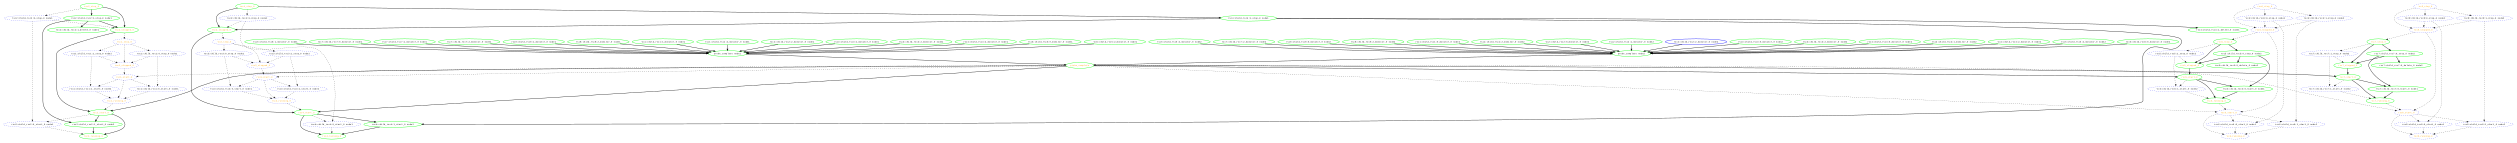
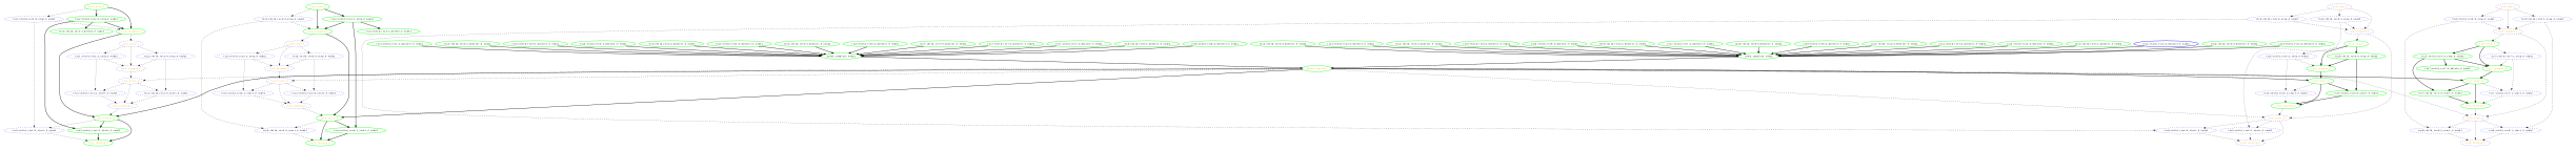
  digraph {
    fontname="Liberation Mono"
    node [color=green fontcolor=black fontname="Liberation Mono" style=bold]
    edge [fontname="Liberation Mono" style=dashed]
    probe_complete [fontcolor=orange]
    rsc1_start_0 [color=blue fontcolor=orange style=dashed]
    rsc2_start_0 [fontcolor=orange]
    rsc3_start_0 [color=blue fontcolor=orange style=dashed]
    rsc4_start_0 [fontcolor=orange]
    rsc5_start_0 [fontcolor=orange]
    rsc6_start_0 [color=blue fontcolor=orange style=dashed]
    rsc7_start_0 [fontcolor=orange]
    rsc8_start_0 [color=blue fontcolor=orange style=dashed]
    "rsc1:child_rsc1:0_start_0 node1" [color=blue style=dashed]
    rsc1_running_0 [color=blue fontcolor=orange style=dashed]
    "rsc1:child_rsc1:1_start_0 node2" [color=blue style=dashed]
    "rsc2:child_rsc2:0_start_0 node1" [color=blue style=dashed]
    rsc2_running_0 [fontcolor=orange]
    "rsc2:child_rsc2:1_start_0 node2"
    "rsc3:child_rsc3:0_start_0 node1" [color=blue style=dashed]
    rsc3_running_0 [color=blue fontcolor=orange style=dashed]
    "rsc3:child_rsc3:1_start_0 node2" [color=blue style=dashed]
    "rsc4:child_rsc4:0_start_0 node1" [color=blue style=dashed]
    rsc4_running_0 [fontcolor=orange]
    "rsc4:child_rsc4:1_start_0 node2"
    "rsc5:child_rsc5:0_start_0 node1"
    rsc5_running_0 [fontcolor=orange]
    "rsc5:child_rsc5:1_start_0 node2" [color=blue style=dashed]
    "rsc6:child_rsc6:0_start_0 node1" [color=blue style=dashed]
    rsc6_running_0 [color=blue fontcolor=orange style=dashed]
    "rsc6:child_rsc6:1_start_0 node2" [color=blue style=dashed]
    "rsc7:child_rsc7:0_start_0 node1"
    rsc7_running_0 [fontcolor=orange]
    "rsc7:child_rsc7:1_start_0 node2" [color=blue style=dashed]
    "rsc8:child_rsc8:0_start_0 node1" [color=blue style=dashed]
    rsc8_running_0 [color=blue fontcolor=orange style=dashed]
    "rsc8:child_rsc8:1_start_0 node2" [color=blue style=dashed]
    "probe_complete node1"
    "rsc1:child_rsc1:1_monitor_0 node1"
-   "rsc1:child_rsc1:2_monitor_0 node1"
    "rsc2:child_rsc2:2_monitor_0 node1"
    "rsc3:child_rsc3:1_monitor_0 node1"
    "rsc3:child_rsc3:2_monitor_0 node1"
    "rsc4:child_rsc4:2_monitor_0 node1"
    "rsc5:child_rsc5:0_monitor_0 node1"
    "rsc5:child_rsc5:2_monitor_0 node1"
    "rsc6:child_rsc6:1_monitor_0 node1"
    "rsc7:child_rsc7:0_monitor_0 node1"
    "rsc7:child_rsc7:1_monitor_0 node1"
    "rsc7:child_rsc7:2_monitor_0 node1"
    "rsc8:child_rsc8:1_monitor_0 node1"
    "rsc8:child_rsc8:2_monitor_0 node1"
    "probe_complete node2"
    "rsc1:child_rsc1:0_monitor_0 node2"
    "rsc1:child_rsc1:2_monitor_0 node2"
    "rsc2:child_rsc2:0_monitor_0 node2"
    "rsc2:child_rsc2:1_monitor_0 node2"
    "rsc2:child_rsc2:2_monitor_0 node2" [color=blue]
    "rsc3:child_rsc3:0_monitor_0 node2"
    "rsc3:child_rsc3:2_monitor_0 node2"
    "rsc4:child_rsc4:0_monitor_0 node2"
    "rsc4:child_rsc4:1_monitor_0 node2"
    "rsc4:child_rsc4:2_monitor_0 node2"
    "rsc5:child_rsc5:2_monitor_0 node2"
    "rsc6:child_rsc6:0_monitor_0 node2"
    "rsc6:child_rsc6:2_monitor_0 node2"
    "rsc7:child_rsc7:2_monitor_0 node2"
    "rsc8:child_rsc8:0_monitor_0 node2"
    "rsc8:child_rsc8:2_monitor_0 node2"
    "rsc1:child_rsc1:0_stop_0 node1" [color=blue style=dashed]
    rsc1_stopped_0 [color=blue fontcolor=orange style=dashed]
    "rsc1:child_rsc1:1_stop_0 node2" [color=blue style=dashed]
    rsc1_stop_0 [color=blue fontcolor=orange style=dashed]
    "rsc2:child_rsc2:0_stop_0 node1" [color=blue style=dashed]
    rsc2_stopped_0 [fontcolor=orange]
    "rsc2:child_rsc2:1_stop_0 node1"
    "rsc2:child_rsc2:1_delete_0 node1"
    rsc2_stop_0 [fontcolor=orange]
    "rsc3:child_rsc3:0_stop_0 node1" [color=blue style=dashed]
    rsc3_stopped_0 [color=blue fontcolor=orange style=dashed]
    "rsc3:child_rsc3:1_stop_0 node2" [color=blue style=dashed]
    rsc3_stop_0 [color=blue fontcolor=orange style=dashed]
    "rsc4:child_rsc4:0_stop_0 node1" [color=blue style=dashed]
    rsc4_stopped_0 [fontcolor=orange]
    "rsc4:child_rsc4:1_stop_0 node1"
    "rsc4:child_rsc4:1_delete_0 node1"
    rsc4_stop_0 [fontcolor=orange]
    "rsc5:child_rsc5:0_stop_0 node2"
-   "rsc5:child_rsc5:0_delete_0 node2"
    rsc5_stopped_0 [fontcolor=orange]
    "rsc5:child_rsc5:1_stop_0 node2" [color=blue style=dashed]
    rsc5_stop_0 [fontcolor=orange]
    "rsc6:child_rsc6:0_stop_0 node1" [color=blue style=dashed]
    rsc6_stopped_0 [color=blue fontcolor=orange style=dashed]
    "rsc6:child_rsc6:1_stop_0 node2" [color=blue style=dashed]
    rsc6_stop_0 [color=blue fontcolor=orange style=dashed]
    "rsc7:child_rsc7:0_stop_0 node2"
    "rsc7:child_rsc7:0_delete_0 node2"
    rsc7_stopped_0 [fontcolor=orange]
    "rsc7:child_rsc7:1_stop_0 node2" [color=blue style=dashed]
    rsc7_stop_0 [fontcolor=orange]
    "rsc8:child_rsc8:0_stop_0 node1" [color=blue style=dashed]
    rsc8_stopped_0 [color=blue fontcolor=orange style=dashed]
    "rsc8:child_rsc8:1_stop_0 node2" [color=blue style=dashed]
    rsc8_stop_0 [color=blue fontcolor=orange style=dashed]
    probe_complete -> rsc1_start_0
    probe_complete -> rsc2_start_0 [style=bold]
    probe_complete -> rsc3_start_0
    probe_complete -> rsc4_start_0 [style=bold]
    probe_complete -> rsc5_start_0 [style=bold]
    probe_complete -> rsc6_start_0
    probe_complete -> rsc7_start_0 [style=bold]
    probe_complete -> rsc8_start_0
    rsc1_start_0 -> "rsc1:child_rsc1:0_start_0 node1"
    rsc1_start_0 -> rsc1_running_0
    rsc1_start_0 -> "rsc1:child_rsc1:1_start_0 node2"
    rsc2_start_0 -> "rsc2:child_rsc2:0_start_0 node1"
    rsc2_start_0 -> rsc2_running_0 [style=bold]
    rsc2_start_0 -> "rsc2:child_rsc2:1_start_0 node2" [style=bold]
    rsc3_start_0 -> "rsc3:child_rsc3:0_start_0 node1"
    rsc3_start_0 -> rsc3_running_0
    rsc3_start_0 -> "rsc3:child_rsc3:1_start_0 node2"
    rsc4_start_0 -> "rsc4:child_rsc4:0_start_0 node1"
    rsc4_start_0 -> rsc4_running_0 [style=bold]
    rsc4_start_0 -> "rsc4:child_rsc4:1_start_0 node2" [style=bold]
    rsc5_start_0 -> "rsc5:child_rsc5:0_start_0 node1" [style=bold]
    rsc5_start_0 -> rsc5_running_0 [style=bold]
    rsc5_start_0 -> "rsc5:child_rsc5:1_start_0 node2"
    rsc6_start_0 -> "rsc6:child_rsc6:0_start_0 node1"
    rsc6_start_0 -> rsc6_running_0
    rsc6_start_0 -> "rsc6:child_rsc6:1_start_0 node2"
    rsc7_start_0 -> "rsc7:child_rsc7:0_start_0 node1" [style=bold]
    rsc7_start_0 -> rsc7_running_0 [style=bold]
    rsc7_start_0 -> "rsc7:child_rsc7:1_start_0 node2"
    rsc8_start_0 -> "rsc8:child_rsc8:0_start_0 node1"
    rsc8_start_0 -> rsc8_running_0
    rsc8_start_0 -> "rsc8:child_rsc8:1_start_0 node2"
    "rsc1:child_rsc1:0_start_0 node1" -> rsc1_running_0
    rsc1_running_0 -> rsc2_start_0
    "rsc1:child_rsc1:1_start_0 node2" -> rsc1_running_0
    "rsc2:child_rsc2:0_start_0 node1" -> rsc2_running_0
    "rsc2:child_rsc2:1_start_0 node2" -> rsc2_running_0 [style=bold]
    "rsc3:child_rsc3:0_start_0 node1" -> rsc3_running_0
    rsc3_running_0 -> rsc4_start_0
    "rsc3:child_rsc3:1_start_0 node2" -> rsc3_running_0
    "rsc4:child_rsc4:0_start_0 node1" -> rsc4_running_0
    "rsc4:child_rsc4:1_start_0 node2" -> rsc4_running_0 [style=bold]
    "rsc5:child_rsc5:0_start_0 node1" -> rsc5_running_0 [style=bold]
    rsc5_running_0 -> rsc6_start_0
    "rsc5:child_rsc5:1_start_0 node2" -> rsc5_running_0
    "rsc6:child_rsc6:0_start_0 node1" -> rsc6_running_0
    "rsc6:child_rsc6:1_start_0 node2" -> rsc6_running_0
    "rsc7:child_rsc7:0_start_0 node1" -> rsc7_running_0 [style=bold]
    rsc7_running_0 -> rsc8_start_0
    "rsc7:child_rsc7:1_start_0 node2" -> rsc7_running_0
    "rsc8:child_rsc8:0_start_0 node1" -> rsc8_running_0
    "rsc8:child_rsc8:1_start_0 node2" -> rsc8_running_0
    "probe_complete node1" -> probe_complete [style=bold]
    "rsc1:child_rsc1:1_monitor_0 node1" -> "probe_complete node1" [style=bold]
-   "rsc1:child_rsc1:2_monitor_0 node1" -> "probe_complete node1" [style=bold]
    "rsc2:child_rsc2:2_monitor_0 node1" -> "probe_complete node1" [style=bold]
    "rsc3:child_rsc3:1_monitor_0 node1" -> "probe_complete node1" [style=bold]
    "rsc3:child_rsc3:2_monitor_0 node1" -> "probe_complete node1" [style=bold]
    "rsc4:child_rsc4:2_monitor_0 node1" -> "probe_complete node1" [style=bold]
    "rsc5:child_rsc5:0_monitor_0 node1" -> "probe_complete node1" [style=bold]
    "rsc5:child_rsc5:2_monitor_0 node1" -> "probe_complete node1" [style=bold]
    "rsc6:child_rsc6:1_monitor_0 node1" -> "probe_complete node1" [style=bold]
    "rsc7:child_rsc7:0_monitor_0 node1" -> "probe_complete node1" [style=bold]
    "rsc7:child_rsc7:1_monitor_0 node1" -> "probe_complete node1" [style=bold]
    "rsc7:child_rsc7:2_monitor_0 node1" -> "probe_complete node1" [style=bold]
    "rsc8:child_rsc8:1_monitor_0 node1" -> "probe_complete node1" [style=bold]
    "rsc8:child_rsc8:2_monitor_0 node1" -> "probe_complete node1" [style=bold]
    "probe_complete node2" -> probe_complete [style=bold]
    "rsc1:child_rsc1:0_monitor_0 node2" -> "probe_complete node2" [style=bold]
    "rsc1:child_rsc1:2_monitor_0 node2" -> "probe_complete node2" [style=bold]
    "rsc2:child_rsc2:0_monitor_0 node2" -> "probe_complete node2" [style=bold]
    "rsc2:child_rsc2:1_monitor_0 node2" -> "probe_complete node2" [style=bold]
    "rsc2:child_rsc2:2_monitor_0 node2" -> "probe_complete node2" [style=bold]
    "rsc3:child_rsc3:0_monitor_0 node2" -> "probe_complete node2" [style=bold]
    "rsc3:child_rsc3:2_monitor_0 node2" -> "probe_complete node2" [style=bold]
    "rsc4:child_rsc4:0_monitor_0 node2" -> "probe_complete node2" [style=bold]
    "rsc4:child_rsc4:1_monitor_0 node2" -> "probe_complete node2" [style=bold]
    "rsc4:child_rsc4:2_monitor_0 node2" -> "probe_complete node2" [style=bold]
    "rsc5:child_rsc5:2_monitor_0 node2" -> "probe_complete node2" [style=bold]
    "rsc6:child_rsc6:0_monitor_0 node2" -> "probe_complete node2" [style=bold]
    "rsc6:child_rsc6:2_monitor_0 node2" -> "probe_complete node2" [style=bold]
    "rsc7:child_rsc7:2_monitor_0 node2" -> "probe_complete node2" [style=bold]
    "rsc8:child_rsc8:0_monitor_0 node2" -> "probe_complete node2" [style=bold]
    "rsc8:child_rsc8:2_monitor_0 node2" -> "probe_complete node2" [style=bold]
    "rsc1:child_rsc1:0_stop_0 node1" -> "rsc1:child_rsc1:0_start_0 node1"
    "rsc1:child_rsc1:0_stop_0 node1" -> rsc1_stopped_0
    rsc1_stopped_0 -> rsc1_start_0
    "rsc1:child_rsc1:1_stop_0 node2" -> "rsc1:child_rsc1:1_start_0 node2"
    "rsc1:child_rsc1:1_stop_0 node2" -> rsc1_stopped_0
    rsc1_stop_0 -> "rsc1:child_rsc1:0_stop_0 node1"
    rsc1_stop_0 -> rsc1_stopped_0
    rsc1_stop_0 -> "rsc1:child_rsc1:1_stop_0 node2"
    "rsc2:child_rsc2:0_stop_0 node1" -> "rsc2:child_rsc2:0_start_0 node1"
    "rsc2:child_rsc2:0_stop_0 node1" -> rsc2_stopped_0
    rsc2_stopped_0 -> rsc2_start_0 [style=bold]
    rsc2_stopped_0 -> rsc1_stop_0
    "rsc2:child_rsc2:1_stop_0 node1" -> "rsc2:child_rsc2:1_start_0 node2" [style=bold]
    "rsc2:child_rsc2:1_stop_0 node1" -> rsc2_stopped_0 [style=bold]
    "rsc2:child_rsc2:1_stop_0 node1" -> "rsc2:child_rsc2:1_delete_0 node1" [style=bold]
    rsc2_stop_0 -> "rsc2:child_rsc2:0_stop_0 node1"
    rsc2_stop_0 -> rsc2_stopped_0 [style=bold]
    rsc2_stop_0 -> "rsc2:child_rsc2:1_stop_0 node1" [style=bold]
    "rsc3:child_rsc3:0_stop_0 node1" -> "rsc3:child_rsc3:0_start_0 node1"
    "rsc3:child_rsc3:0_stop_0 node1" -> rsc3_stopped_0
    rsc3_stopped_0 -> rsc3_start_0
    "rsc3:child_rsc3:1_stop_0 node2" -> "rsc3:child_rsc3:1_start_0 node2"
    "rsc3:child_rsc3:1_stop_0 node2" -> rsc3_stopped_0
    rsc3_stop_0 -> "rsc3:child_rsc3:0_stop_0 node1"
    rsc3_stop_0 -> rsc3_stopped_0
    rsc3_stop_0 -> "rsc3:child_rsc3:1_stop_0 node2"
    "rsc4:child_rsc4:0_stop_0 node1" -> "rsc4:child_rsc4:0_start_0 node1"
    "rsc4:child_rsc4:0_stop_0 node1" -> rsc4_stopped_0
    rsc4_stopped_0 -> rsc4_start_0 [style=bold]
    rsc4_stopped_0 -> rsc3_stop_0
    "rsc4:child_rsc4:1_stop_0 node1" -> "rsc4:child_rsc4:1_start_0 node2" [style=bold]
    "rsc4:child_rsc4:1_stop_0 node1" -> rsc4_stopped_0 [style=bold]
    "rsc4:child_rsc4:1_stop_0 node1" -> "rsc4:child_rsc4:1_delete_0 node1" [style=bold]
    rsc4_stop_0 -> "rsc4:child_rsc4:0_stop_0 node1"
    rsc4_stop_0 -> rsc4_stopped_0 [style=bold]
    rsc4_stop_0 -> "rsc4:child_rsc4:1_stop_0 node1" [style=bold]
    "rsc5:child_rsc5:0_stop_0 node2" -> "rsc5:child_rsc5:0_start_0 node1" [style=bold]
-   "rsc5:child_rsc5:0_stop_0 node2" -> "rsc5:child_rsc5:0_delete_0 node2" [style=bold]
    "rsc5:child_rsc5:0_stop_0 node2" -> rsc5_stopped_0 [style=bold]
    rsc5_stopped_0 -> rsc5_start_0 [style=bold]
    "rsc5:child_rsc5:1_stop_0 node2" -> "rsc5:child_rsc5:1_start_0 node2"
    "rsc5:child_rsc5:1_stop_0 node2" -> rsc5_stopped_0
    rsc5_stop_0 -> "rsc5:child_rsc5:0_stop_0 node2" [style=bold]
    rsc5_stop_0 -> rsc5_stopped_0 [style=bold]
    rsc5_stop_0 -> "rsc5:child_rsc5:1_stop_0 node2"
    "rsc6:child_rsc6:0_stop_0 node1" -> "rsc6:child_rsc6:0_start_0 node1"
    "rsc6:child_rsc6:0_stop_0 node1" -> rsc6_stopped_0
    rsc6_stopped_0 -> rsc6_start_0
    rsc6_stopped_0 -> rsc5_stop_0
    "rsc6:child_rsc6:1_stop_0 node2" -> "rsc6:child_rsc6:1_start_0 node2"
    "rsc6:child_rsc6:1_stop_0 node2" -> rsc6_stopped_0
    rsc6_stop_0 -> "rsc6:child_rsc6:0_stop_0 node1"
    rsc6_stop_0 -> rsc6_stopped_0
    rsc6_stop_0 -> "rsc6:child_rsc6:1_stop_0 node2"
    "rsc7:child_rsc7:0_stop_0 node2" -> "rsc7:child_rsc7:0_start_0 node1" [style=bold]
    "rsc7:child_rsc7:0_stop_0 node2" -> "rsc7:child_rsc7:0_delete_0 node2" [style=bold]
    "rsc7:child_rsc7:0_stop_0 node2" -> rsc7_stopped_0 [style=bold]
    rsc7_stopped_0 -> rsc7_start_0 [style=bold]
    "rsc7:child_rsc7:1_stop_0 node2" -> "rsc7:child_rsc7:1_start_0 node2"
    "rsc7:child_rsc7:1_stop_0 node2" -> rsc7_stopped_0
    rsc7_stop_0 -> "rsc7:child_rsc7:0_stop_0 node2" [style=bold]
    rsc7_stop_0 -> rsc7_stopped_0 [style=bold]
    rsc7_stop_0 -> "rsc7:child_rsc7:1_stop_0 node2"
    "rsc8:child_rsc8:0_stop_0 node1" -> "rsc8:child_rsc8:0_start_0 node1"
    "rsc8:child_rsc8:0_stop_0 node1" -> rsc8_stopped_0
    rsc8_stopped_0 -> rsc8_start_0
    rsc8_stopped_0 -> rsc7_stop_0
    "rsc8:child_rsc8:1_stop_0 node2" -> "rsc8:child_rsc8:1_start_0 node2"
    "rsc8:child_rsc8:1_stop_0 node2" -> rsc8_stopped_0
    rsc8_stop_0 -> "rsc8:child_rsc8:0_stop_0 node1"
    rsc8_stop_0 -> rsc8_stopped_0
    rsc8_stop_0 -> "rsc8:child_rsc8:1_stop_0 node2"
  }
